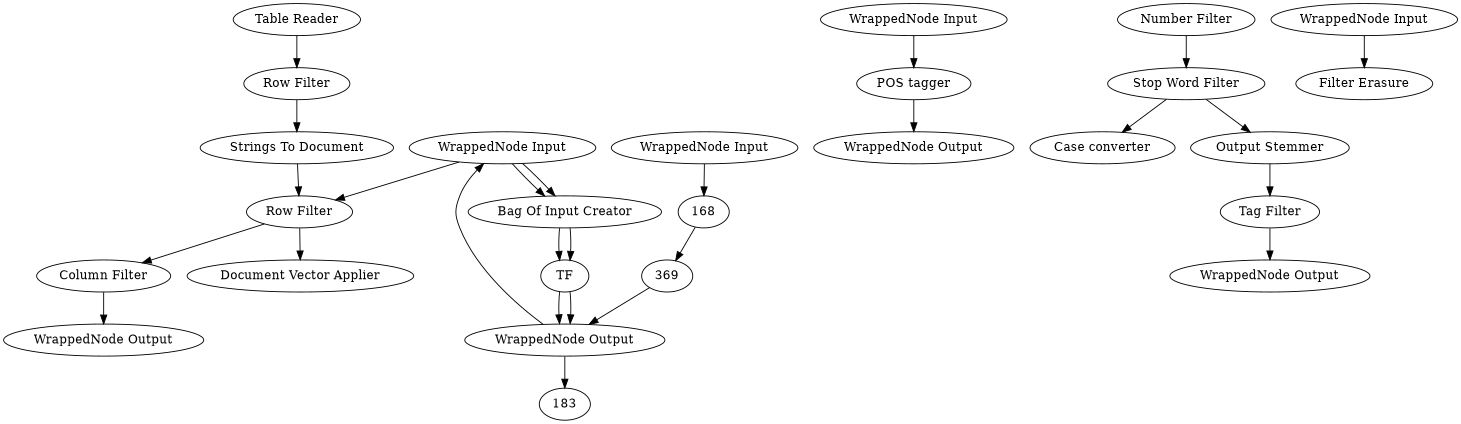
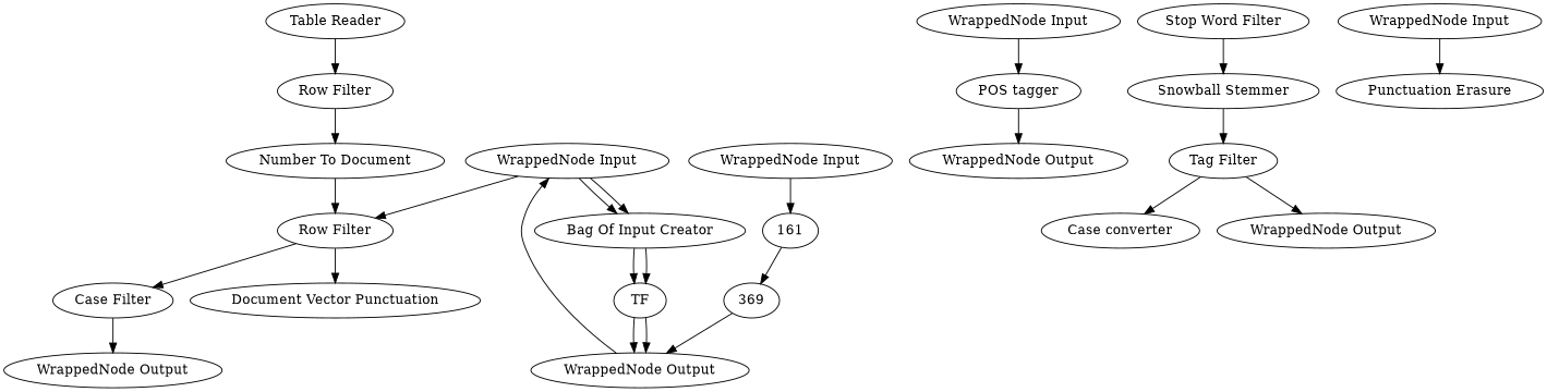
  digraph {
    rankdir=TB
    n1 [label="Row Filter"]
-   n2 [label="Column Filter"]
-   n3 [label="Document Vector Applier"]
+   n2 [label="Case Filter"]
+   n3 [label="Document Vector Punctuation"]
    n4 [label="WrappedNode Output"]
    n5 [label="Row Filter"]
-   n6 [label="Strings To Document"]
+   n6 [label="Number To Document"]
    n7 [label="Table Reader"]
    n8 [label="WrappedNode Input"]
-   168
+   168 [label=161]
    n10 [label=369]
    n11 [label="WrappedNode Input"]
    n12 [label="POS tagger"]
    n13 [label="WrappedNode Output"]
    n14 [label="Case converter"]
-   n15 [label="Output Stemmer"]
+   n15 [label="Snowball Stemmer"]
    n16 [label="Tag Filter"]
    n17 [label="WrappedNode Output"]
-   n18 [label="Filter Erasure"]
-   n19 [label="Number Filter"]
+   n18 [label="Punctuation Erasure"]
    n20 [label="Stop Word Filter"]
    n21 [label="WrappedNode Input"]
    n22 [label="Bag Of Input Creator"]
    n23 [label=TF]
    n24 [label="WrappedNode Output"]
    n25 [label="WrappedNode Input"]
-   183
    n1 -> n2
    n1 -> n3
    n2 -> n4
    n5 -> n6
    n6 -> n1
    n7 -> n5
    n8 -> 168
    168 -> n10
    n10 -> n24
    n11 -> n12
    n12 -> n13
    n15 -> n16
    n16 -> n17
-   n19 -> n20
-   n20 -> n14
+   n16 -> n14
    n20 -> n15
    n21 -> n18
    n22 -> n23
    n22 -> n23
    n23 -> n24
    n23 -> n24
    n24 -> n25
-   n24 -> 183
    n25 -> n1
    n25 -> n22
    n25 -> n22
  }
